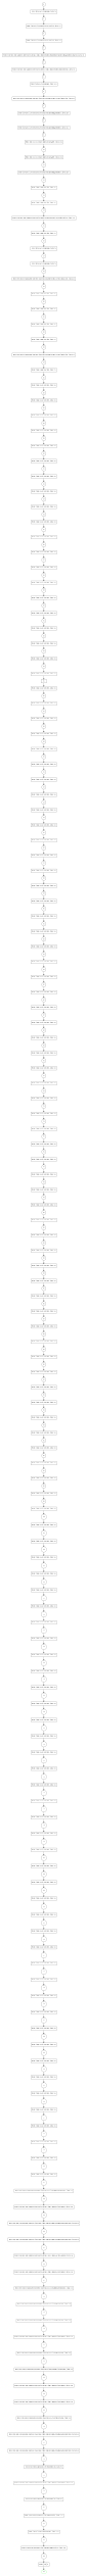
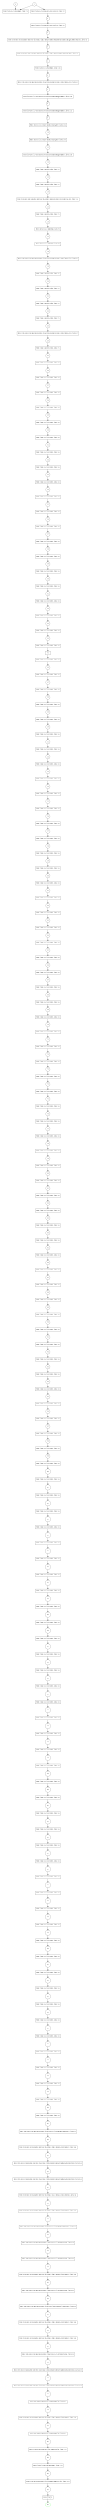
  digraph {
    fontname="Courier Prime"
    node [fontname="Courier Prime" shape=box]
    edge [fontname="Courier Prime"]
    n1 [color=black label=0 shape=circle]
    n2 [label="Thd0:java/util/HashMap.java:79"]
    n3 [color=black label=1 shape=circle]
    n4 [label="Thd0:java/util/AbstractCollection.java:37"]
    n5 [color=black label=2 shape=circle]
    n6 [label="Thd0:java/util/AbstractCollection.java:37"]
    n7 [color=black label=3 shape=circle]
    n8 [label="Thd0:com/sun/org/apache/xerces/internal/impl/XMLDocumentFragmentScannerImpl$ElementStack2.java:45"]
    n9 [color=black label=4 shape=circle]
    n10 [label="Thd0:com/sun/org/apache/xerces/internal/impl/XMLDocumentScannerImpl.java:31"]
    n11 [color=black label=5 shape=circle]
    n12 [label="Thd0:java/util/HashMap.java:102"]
    n13 [color=black label=6 shape=circle]
    n14 [label="Thd0:com/sun/org/apache/xerces/internal/parsers/XML11Configuration.java:95"]
    n15 [color=black label=7 shape=circle]
    n16 [label="Thd0:java/util/concurrent/ConcurrentHashMap$Segment.java:228"]
    n17 [color=black label=8 shape=circle]
    n18 [label="Thd0:java/util/concurrent/ConcurrentHashMap$Segment.java:121"]
    n19 [color=black label=9 shape=circle]
    n20 [label="Thd0:sun/util/locale/BaseLocale$Key.java:106"]
    n21 [color=black label=10 shape=circle]
    n22 [label="Thd0:sun/util/locale/BaseLocale$Key.java:106"]
    n23 [color=black label=11 shape=circle]
    n24 [label="Thd0:java/util/concurrent/ConcurrentHashMap$Segment.java:228"]
    n25 [color=black label=12 shape=circle]
    n26 [label="Thd0:java/lang/String.java:71"]
    n27 [color=black label=13 shape=circle]
    n28 [label="Thd0:java/lang/String.java:71"]
    n29 [color=black label=14 shape=circle]
    n30 [label="Thd0:com/sun/org/apache/xerces/internal/parsers/XML11Configuration.java:111"]
    n31 [color=black label=15 shape=circle]
    n32 [label="Thd0:java/lang/String.java:71"]
    n33 [color=black label=16 shape=circle]
    n34 [label="Thd0:java/util/HashMap.java:74"]
    n35 [color=black label=17 shape=circle]
    n36 [label="Thd0:java/util/HashMap.java:74"]
    n37 [color=black label=18 shape=circle]
    n38 [label="Thd0:com/sun/org/apache/xerces/internal/parsers/XML11Configuration.java:65"]
    n39 [color=black label=19 shape=circle]
    n40 [label="Thd0:java/lang/String.java:71"]
    n41 [color=black label=20 shape=circle]
    n42 [label="Thd0:java/lang/String.java:71"]
    n43 [color=black label=21 shape=circle]
    n44 [label="Thd0:java/lang/String.java:71"]
    n45 [color=black label=22 shape=circle]
    n46 [label="Thd0:java/lang/String.java:71"]
    n47 [color=black label=23 shape=circle]
    n48 [label="Thd0:com/sun/org/apache/xerces/internal/parsers/XML11Configuration.java:37"]
    n49 [color=black label=24 shape=circle]
    n50 [label="Thd0:java/lang/String.java:71"]
    n51 [color=black label=25 shape=circle]
    n52 [label="Thd0:java/util/Arrays.java:24"]
    n53 [color=black label=26 shape=circle]
    n54 [label="Thd0:java/util/Arrays.java:24"]
    n55 [color=black label=27 shape=circle]
    n56 [label="Thd0:java/util/Arrays.java:24"]
    n57 [color=black label=28 shape=circle]
    n58 [label="Thd0:java/util/Arrays.java:24"]
    n59 [color=black label=29 shape=circle]
    n60 [label="Thd0:java/util/Arrays.java:24"]
    n61 [color=black label=30 shape=circle]
    n62 [label="Thd0:java/util/Arrays.java:24"]
    n63 [color=black label=31 shape=circle]
    n64 [label="Thd0:java/util/Arrays.java:24"]
    n65 [color=black label=32 shape=circle]
    n66 [label="Thd0:java/util/Arrays.java:24"]
    n67 [color=black label=33 shape=circle]
    n68 [label="Thd0:java/util/Arrays.java:24"]
    n69 [color=black label=34 shape=circle]
    n70 [label="Thd0:java/util/Arrays.java:24"]
    n71 [color=black label=35 shape=circle]
    n72 [label="Thd0:java/util/Arrays.java:24"]
    n73 [color=black label=36 shape=circle]
    n74 [label="Thd0:java/util/Arrays.java:24"]
    n75 [color=black label=37 shape=circle]
    n76 [label="Thd0:java/util/Arrays.java:24"]
    n77 [color=black label=38 shape=circle]
    n78 [label="Thd0:java/util/Arrays.java:24"]
    n79 [color=black label=39 shape=circle]
    n80 [label="Thd0:java/util/Arrays.java:24"]
    n81 [color=black label=40 shape=circle]
    n82 [label="Thd0:java/util/Arrays.java:24"]
    n83 [color=black label=41 shape=circle]
    n84 [label="Thd0:java/util/Arrays.java:24"]
    n85 [color=black label=42 shape=circle]
    n86 [label="Thd0:java/util/Arrays.java:24"]
    n87 [color=black label=43 shape=circle]
    n88 [label="Thd0:java/util/Arrays.java:24"]
    n89 [color=black label=44 shape=circle]
    n90 [label="Thd0:java/util/Arrays.java:24"]
    n91 [color=black label=45]
    n92 [label="Thd0:java/util/Arrays.java:24"]
    n93 [color=black label=46 shape=circle]
    n94 [label="Thd0:java/util/Arrays.java:24"]
    n95 [color=black label=47 shape=circle]
    n96 [label="Thd0:java/util/Arrays.java:24"]
    n97 [color=black label=48 shape=circle]
    n98 [label="Thd0:java/util/Arrays.java:24"]
    n99 [color=black label=49 shape=circle]
    n100 [label="Thd0:java/util/Arrays.java:24"]
    n101 [color=black label=50 shape=circle]
    n102 [label="Thd0:java/util/Arrays.java:24"]
    n103 [color=black label=51 shape=circle]
    n104 [label="Thd0:java/util/Arrays.java:24"]
    n105 [color=black label=52 shape=circle]
    n106 [label="Thd0:java/util/Arrays.java:24"]
    n107 [color=black label=53 shape=circle]
    n108 [label="Thd0:java/util/Arrays.java:24"]
    n109 [color=black label=54 shape=circle]
    n110 [label="Thd0:java/util/Arrays.java:24"]
    n111 [color=black label=55 shape=circle]
    n112 [label="Thd0:java/util/Arrays.java:24"]
    n113 [color=black label=56 shape=circle]
    n114 [label="Thd0:java/util/Arrays.java:24"]
    n115 [color=black label=57 shape=circle]
    n116 [label="Thd0:java/util/Arrays.java:24"]
    n117 [color=black label=58 shape=circle]
    n118 [label="Thd0:java/util/Arrays.java:24"]
    n119 [color=black label=59 shape=circle]
    n120 [label="Thd0:java/util/Arrays.java:24"]
    n121 [color=black label=60 shape=circle]
    n122 [label="Thd0:java/util/Arrays.java:24"]
    n123 [color=black label=61 shape=circle]
    n124 [label="Thd0:java/util/Arrays.java:24"]
    n125 [color=black label=62 shape=circle]
    n126 [label="Thd0:java/util/Arrays.java:24"]
    n127 [color=black label=63 shape=circle]
    n128 [label="Thd0:java/util/Arrays.java:24"]
    n129 [color=black label=64 shape=circle]
    n130 [label="Thd0:java/util/Arrays.java:24"]
    n131 [color=black label=65 shape=circle]
    n132 [label="Thd0:java/util/Arrays.java:24"]
    n133 [color=black label=66 shape=circle]
    n134 [label="Thd0:java/util/Arrays.java:24"]
    n135 [color=black label=67 shape=circle]
    n136 [label="Thd0:java/util/Arrays.java:24"]
    n137 [color=black label=68 shape=circle]
    n138 [label="Thd0:java/util/Arrays.java:24"]
    n139 [color=black label=69 shape=circle]
    n140 [label="Thd0:java/util/Arrays.java:24"]
    n141 [color=black label=70 shape=circle]
    n142 [label="Thd0:java/util/Arrays.java:24"]
    n143 [color=black label=71 shape=circle]
    n144 [label="Thd0:java/util/Arrays.java:24"]
    n145 [color=black label=72 shape=circle]
    n146 [label="Thd0:java/util/Arrays.java:24"]
    n147 [color=black label=73 shape=circle]
    n148 [label="Thd0:java/util/Arrays.java:24"]
    n149 [color=black label=74 shape=circle]
    n150 [label="Thd0:java/util/Arrays.java:24"]
    n151 [color=black label=75 shape=circle]
    n152 [label="Thd0:java/util/Arrays.java:24"]
    n153 [color=black label=76 shape=circle]
    n154 [label="Thd0:java/util/Arrays.java:24"]
    n155 [color=black label=77 shape=circle]
    n156 [label="Thd0:java/util/Arrays.java:24"]
    n157 [color=black label=78 shape=circle]
    n158 [label="Thd0:java/util/Arrays.java:24"]
    n159 [color=black label=79 shape=circle]
    n160 [label="Thd0:java/util/Arrays.java:24"]
    n161 [color=black label=80 shape=circle]
    n162 [label="Thd0:java/util/Arrays.java:24"]
    n163 [color=black label=81 shape=circle]
    n164 [label="Thd0:java/util/Arrays.java:24"]
    n165 [color=black label=82 shape=circle]
    n166 [label="Thd0:java/util/Arrays.java:24"]
    n167 [color=black label=83 shape=circle]
    n168 [label="Thd0:java/util/Arrays.java:24"]
    n169 [color=black label=84 shape=circle]
    n170 [label="Thd0:java/util/Arrays.java:24"]
    n171 [color=black label=85 shape=circle]
    n172 [label="Thd0:java/util/Arrays.java:24"]
    n173 [color=black label=86 shape=circle]
    n174 [label="Thd0:java/util/Arrays.java:24"]
    n175 [color=black label=87 shape=circle]
    n176 [label="Thd0:java/util/Arrays.java:24"]
    n177 [color=black label=88 shape=circle]
    n178 [label="Thd0:java/util/Arrays.java:24"]
    n179 [color=black label=89 shape=circle]
    n180 [label="Thd0:java/util/Arrays.java:24"]
    n181 [color=black label=90 shape=circle]
    n182 [label="Thd0:java/util/Arrays.java:24"]
    n183 [color=black label=91 shape=circle]
    n184 [label="Thd0:java/util/Arrays.java:24"]
    n185 [color=black label=92 shape=circle]
    n186 [label="Thd0:java/util/Arrays.java:24"]
    n187 [color=black label=93 shape=circle]
    n188 [label="Thd0:java/util/Arrays.java:24"]
    n189 [color=black label=94 shape=circle]
    n190 [label="Thd0:java/util/Arrays.java:24"]
    n191 [color=black label=95 shape=circle]
    n192 [label="Thd0:java/util/Arrays.java:24"]
    n193 [color=black label=96 shape=circle]
    n194 [label="Thd0:java/util/Arrays.java:24"]
    n195 [color=black label=97 shape=circle]
    n196 [label="Thd0:java/util/Arrays.java:24"]
    n197 [color=black label=98 shape=circle]
    n198 [label="Thd0:java/util/Arrays.java:24"]
    n199 [color=black label=99 shape=circle]
    n200 [label="Thd0:java/util/Arrays.java:24"]
    n201 [color=black label=100 shape=circle]
    n202 [label="Thd0:java/util/Arrays.java:24"]
    n203 [color=black label=101 shape=circle]
    n204 [label="Thd0:java/util/Arrays.java:24"]
    n205 [color=black label=102 shape=circle]
    n206 [label="Thd0:java/util/Arrays.java:24"]
    n207 [color=black label=103 shape=circle]
    n208 [label="Thd0:java/util/Arrays.java:24"]
    n209 [color=black label=104 shape=circle]
    n210 [label="Thd0:java/util/Arrays.java:24"]
    n211 [color=black label=105 shape=circle]
    n212 [label="Thd0:java/util/Arrays.java:24"]
    n213 [color=black label=106 shape=circle]
    n214 [label="Thd0:java/util/Arrays.java:24"]
    n215 [color=black label=107 shape=circle]
    n216 [label="Thd0:java/util/Arrays.java:24"]
    n217 [color=black label=108 shape=circle]
    n218 [label="Thd0:java/util/Arrays.java:24"]
    n219 [color=black label=109 shape=circle]
    n220 [label="Thd0:java/util/Arrays.java:24"]
    n221 [color=black label=110 shape=circle]
    n222 [label="Thd0:java/util/Arrays.java:24"]
    n223 [color=black label=111 shape=circle]
    n224 [label="Thd0:java/util/Arrays.java:24"]
    n225 [color=black label=112 shape=circle]
    n226 [label="Thd0:java/util/Arrays.java:24"]
    n227 [color=black label=113 shape=circle]
    n228 [label="Thd0:java/util/Arrays.java:24"]
    n229 [color=black label=114 shape=circle]
    n230 [label="Thd0:java/util/Arrays.java:24"]
    n231 [color=black label=115 shape=circle]
    n232 [label="Thd0:java/util/Arrays.java:24"]
    n233 [color=black label=116 shape=circle]
    n234 [label="Thd0:java/util/Arrays.java:24"]
    n235 [color=black label=117 shape=circle]
    n236 [label="Thd0:java/util/Arrays.java:24"]
    n237 [color=black label=118 shape=circle]
    n238 [label="Thd0:java/util/Arrays.java:24"]
    n239 [color=black label=119 shape=circle]
    n240 [label="Thd0:java/util/Arrays.java:24"]
    n241 [color=black label=120 shape=circle]
    n242 [label="Thd0:java/util/Arrays.java:24"]
    n243 [color=black label=121 shape=circle]
    n244 [label="Thd0:java/util/Arrays.java:24"]
    n245 [color=black label=122 shape=circle]
    n246 [label="Thd0:java/util/Arrays.java:24"]
    n247 [color=black label=123 shape=circle]
    n248 [label="Thd0:java/util/Arrays.java:24"]
    n249 [color=black label=124 shape=circle]
    n250 [label="Thd0:java/util/Arrays.java:24"]
    n251 [color=black label=125 shape=circle]
    n252 [label="Thd0:java/util/Arrays.java:24"]
    n253 [color=black label=126 shape=circle]
    n254 [label="Thd0:java/util/Arrays.java:24"]
    n255 [color=black label=127 shape=circle]
    n256 [label="Thd0:java/util/Arrays.java:24"]
    n257 [color=black label=128 shape=circle]
    n258 [label="Thd0:java/util/Arrays.java:24"]
    n259 [color=black label=129 shape=circle]
    n260 [label="Thd0:java/util/Arrays.java:24"]
    n261 [color=black label=130 shape=circle]
    n262 [label="Thd0:java/util/Arrays.java:24"]
    n263 [color=black label=171 shape=circle]
    n264 [label="Thd0:java/util/Arrays.java:24"]
    n265 [color=black label=132 shape=circle]
    n266 [label="Thd0:java/util/Arrays.java:24"]
    n267 [color=black label=133 shape=circle]
    n268 [label="Thd0:java/util/Arrays.java:24"]
    n269 [color=black label=134 shape=circle]
    n270 [label="Thd0:java/util/Arrays.java:24"]
    n271 [color=black label=135 shape=circle]
    n272 [label="Thd0:java/util/Arrays.java:24"]
    n273 [color=black label=136 shape=circle]
    n274 [label="Thd0:java/util/Arrays.java:24"]
    n275 [color=black label=137 shape=circle]
    n276 [label="Thd0:java/util/Arrays.java:24"]
    n277 [color=black label=138 shape=circle]
    n278 [label="Thd0:java/util/Arrays.java:24"]
    n279 [color=black label=139 shape=circle]
    n280 [label="Thd0:java/util/Arrays.java:24"]
    n281 [color=black label=140 shape=circle]
    n282 [label="Thd0:java/util/Arrays.java:24"]
    n283 [color=black label=141 shape=circle]
    n284 [label="Thd0:com/sun/org/apache/xerces/internal/util/NamespaceSupport.java:33"]
    n285 [color=black label=142 shape=circle]
    n286 [label="Thd0:com/sun/org/apache/xerces/internal/impl/XMLEntityScanner.java:380"]
    n287 [color=black label=143 shape=circle]
    n288 [label="Thd0:com/sun/org/apache/xerces/internal/impl/XMLDocumentFragmentScannerImpl.java:249"]
    n289 [color=black label=144 shape=circle]
    n290 [label="Thd0:com/sun/org/apache/xerces/internal/impl/XMLDocumentFragmentScannerImpl.java:249"]
    n291 [color=black label=145 shape=circle]
    n292 [label="Thd0:com/sun/org/apache/xerces/internal/util/XMLAttributesImpl.java:46"]
    n293 [color=black label=146 shape=circle]
    n294 [label="Thd0:com/sun/org/apache/xerces/internal/impl/XMLEntityScanner.java:632"]
    n295 [color=black label=147 shape=circle]
    n296 [label="Thd0:com/sun/org/apache/xerces/internal/util/NamespaceSupport.java:33"]
    n297 [color=black label=148 shape=circle]
    n298 [label="Thd0:com/sun/org/apache/xerces/internal/util/SymbolTable.java:29"]
    n299 [color=black label=149 shape=circle]
    n300 [label="Thd0:com/sun/org/apache/xerces/internal/util/SymbolTable.java:84"]
    n301 [color=black label=150 shape=circle]
    n302 [label="Thd0:com/sun/org/apache/xerces/internal/impl/XMLEntityScanner.java:632"]
    n303 [color=black label=151 shape=circle]
    n304 [label="Thd0:com/sun/org/apache/xerces/internal/util/SymbolTable.java:84"]
    n305 [color=black label=152 shape=circle]
    n306 [label="Thd0:com/sun/org/apache/xerces/internal/impl/XMLEntityScanner.java:68"]
    n307 [color=black label=153 shape=circle]
    n308 [label="Thd0:com/sun/org/apache/xerces/internal/impl/XMLEntityScanner.java:380"]
    n309 [color=black label=154 shape=circle]
    n310 [label="Thd0:com/sun/org/apache/xerces/internal/impl/XMLEntityScanner.java:632"]
    n311 [color=black label=155 shape=circle]
    n312 [label="Thd0:com/sun/org/apache/xerces/internal/util/SymbolTable.java:29"]
    n313 [color=black label=156 shape=circle]
    n314 [label="Thd0:com/sun/org/apache/xerces/internal/impl/XMLDocumentFragmentScannerImpl.java:249"]
    n315 [color=black label=157 shape=circle]
    n316 [label="Thd0:com/sun/org/apache/xerces/internal/impl/XMLDocumentFragmentScannerImpl.java:249"]
    n317 [color=black label=158 shape=circle]
    n318 [label="Thd0:org/csrdu/apex/policy/Expression.java:75"]
    n319 [color=black label=159 shape=circle]
    n320 [label="Thd0:com/sun/org/apache/xerces/internal/impl/XMLEntityScanner.java:524"]
    n321 [color=black label=160 shape=circle]
    n322 [label="Thd0:org/csrdu/apex/policy/Expression.java:75"]
    n323 [color=black label=161 shape=circle]
    n324 [label="Thd0:org/csrdu/apex/policy/Expression.java:151"]
    n325 [color=black label=162 shape=circle]
    n326 [label="Thd0:java/io/BufferedReader.java:172"]
    n327 [color=black label=163 shape=circle]
    n328 [label="Thd0:org/csrdu/apex/policy/ApexPackagePolicy.java:332"]
    n329 [color=black label=164 shape=circle]
    n330 [label="Thd0:[VM]:3"]
    n331 [color=green label=165 shape=egg]
    n1 -> n2
-   n2 -> n3
+   n3 -> n2
    n3 -> n4
    n4 -> n5
    n5 -> n6
    n6 -> n7
    n7 -> n8
    n8 -> n9
    n9 -> n10
    n10 -> n11
    n11 -> n12
    n12 -> n13
    n13 -> n14
    n14 -> n15
    n15 -> n16
    n16 -> n17
    n17 -> n18
    n18 -> n19
    n19 -> n20
    n20 -> n21
    n21 -> n22
    n22 -> n23
    n23 -> n24
    n24 -> n25
    n25 -> n26
    n26 -> n27
    n27 -> n28
    n28 -> n29
    n29 -> n30
    n30 -> n31
    n31 -> n32
    n32 -> n33
    n33 -> n34
    n34 -> n35
    n35 -> n36
    n36 -> n37
    n37 -> n38
    n38 -> n39
    n39 -> n40
    n40 -> n41
    n41 -> n42
    n42 -> n43
    n43 -> n44
    n44 -> n45
    n45 -> n46
    n46 -> n47
    n47 -> n48
    n48 -> n49
    n49 -> n50
    n50 -> n51
    n51 -> n52
    n52 -> n53
    n53 -> n54
    n54 -> n55
    n55 -> n56
    n56 -> n57
    n57 -> n58
    n58 -> n59
    n59 -> n60
    n60 -> n61
    n61 -> n62
    n62 -> n63
    n63 -> n64
    n64 -> n65
    n65 -> n66
    n66 -> n67
    n67 -> n68
    n68 -> n69
    n69 -> n70
    n70 -> n71
    n71 -> n72
    n72 -> n73
    n73 -> n74
    n74 -> n75
    n75 -> n76
    n76 -> n77
    n77 -> n78
    n78 -> n79
    n79 -> n80
    n80 -> n81
    n81 -> n82
    n82 -> n83
    n83 -> n84
    n84 -> n85
    n85 -> n86
    n86 -> n87
    n87 -> n88
    n88 -> n89
    n89 -> n90
    n90 -> n91
    n91 -> n92
    n92 -> n93
    n93 -> n94
    n94 -> n95
    n95 -> n96
    n96 -> n97
    n97 -> n98
    n98 -> n99
    n99 -> n100
    n100 -> n101
    n101 -> n102
    n102 -> n103
    n103 -> n104
    n104 -> n105
    n105 -> n106
    n106 -> n107
    n107 -> n108
    n108 -> n109
    n109 -> n110
    n110 -> n111
    n111 -> n112
    n112 -> n113
    n113 -> n114
    n114 -> n115
    n115 -> n116
    n116 -> n117
    n117 -> n118
    n118 -> n119
    n119 -> n120
    n120 -> n121
    n121 -> n122
    n122 -> n123
    n123 -> n124
    n124 -> n125
    n125 -> n126
    n126 -> n127
    n127 -> n128
    n128 -> n129
    n129 -> n130
    n130 -> n131
    n131 -> n132
    n132 -> n133
    n133 -> n134
    n134 -> n135
    n135 -> n136
    n136 -> n137
    n137 -> n138
    n138 -> n139
    n139 -> n140
    n140 -> n141
    n141 -> n142
    n142 -> n143
    n143 -> n144
    n144 -> n145
    n145 -> n146
    n146 -> n147
    n147 -> n148
    n148 -> n149
    n149 -> n150
    n150 -> n151
    n151 -> n152
    n152 -> n153
    n153 -> n154
    n154 -> n155
    n155 -> n156
    n156 -> n157
    n157 -> n158
    n158 -> n159
    n159 -> n160
    n160 -> n161
    n161 -> n162
    n162 -> n163
    n163 -> n164
    n164 -> n165
    n165 -> n166
    n166 -> n167
    n167 -> n168
    n168 -> n169
    n169 -> n170
    n170 -> n171
    n171 -> n172
    n172 -> n173
    n173 -> n174
    n174 -> n175
    n175 -> n176
    n176 -> n177
    n177 -> n178
    n178 -> n179
    n179 -> n180
    n180 -> n181
    n181 -> n182
    n182 -> n183
    n183 -> n184
    n184 -> n185
    n185 -> n186
    n186 -> n187
    n187 -> n188
    n188 -> n189
    n189 -> n190
    n190 -> n191
    n191 -> n192
    n192 -> n193
    n193 -> n194
    n194 -> n195
    n195 -> n196
    n196 -> n197
    n197 -> n198
    n198 -> n199
    n199 -> n200
    n200 -> n201
    n201 -> n202
    n202 -> n203
    n203 -> n204
    n204 -> n205
    n205 -> n206
    n206 -> n207
    n207 -> n208
    n208 -> n209
    n209 -> n210
    n210 -> n211
    n211 -> n212
    n212 -> n213
    n213 -> n214
    n214 -> n215
    n215 -> n216
    n216 -> n217
    n217 -> n218
    n218 -> n219
    n219 -> n220
    n220 -> n221
    n221 -> n222
    n222 -> n223
    n223 -> n224
    n224 -> n225
    n225 -> n226
    n226 -> n227
    n227 -> n228
    n228 -> n229
    n229 -> n230
    n230 -> n231
    n231 -> n232
    n232 -> n233
    n233 -> n234
    n234 -> n235
    n235 -> n236
    n236 -> n237
    n237 -> n238
    n238 -> n239
    n239 -> n240
    n240 -> n241
    n241 -> n242
    n242 -> n243
    n243 -> n244
    n244 -> n245
    n245 -> n246
    n246 -> n247
    n247 -> n248
    n248 -> n249
    n249 -> n250
    n250 -> n251
    n251 -> n252
    n252 -> n253
    n253 -> n254
    n254 -> n255
    n255 -> n256
    n256 -> n257
    n257 -> n258
    n258 -> n259
    n259 -> n260
    n260 -> n261
    n261 -> n262
    n262 -> n263
    n263 -> n264
    n264 -> n265
    n265 -> n266
    n266 -> n267
    n267 -> n268
    n268 -> n269
    n269 -> n270
    n270 -> n271
    n271 -> n272
    n272 -> n273
    n273 -> n274
    n274 -> n275
    n275 -> n276
    n276 -> n277
    n277 -> n278
    n278 -> n279
    n279 -> n280
    n280 -> n281
    n281 -> n282
    n282 -> n283
    n283 -> n284
    n284 -> n285
    n285 -> n286
    n286 -> n287
    n287 -> n288
    n288 -> n289
    n289 -> n290
    n290 -> n291
    n291 -> n292
    n292 -> n293
    n293 -> n294
    n294 -> n295
    n295 -> n296
    n296 -> n297
    n297 -> n298
    n298 -> n299
    n299 -> n300
    n300 -> n301
    n301 -> n302
    n302 -> n303
    n303 -> n304
    n304 -> n305
    n305 -> n306
    n306 -> n307
    n307 -> n308
    n308 -> n309
    n309 -> n310
    n310 -> n311
    n311 -> n312
    n312 -> n313
    n313 -> n314
    n314 -> n315
    n315 -> n316
    n316 -> n317
    n317 -> n318
    n318 -> n319
    n319 -> n320
    n320 -> n321
    n321 -> n322
    n322 -> n323
    n323 -> n324
    n324 -> n325
    n325 -> n326
    n326 -> n327
    n327 -> n328
    n328 -> n329
    n329 -> n330
    n330 -> n331
  }
